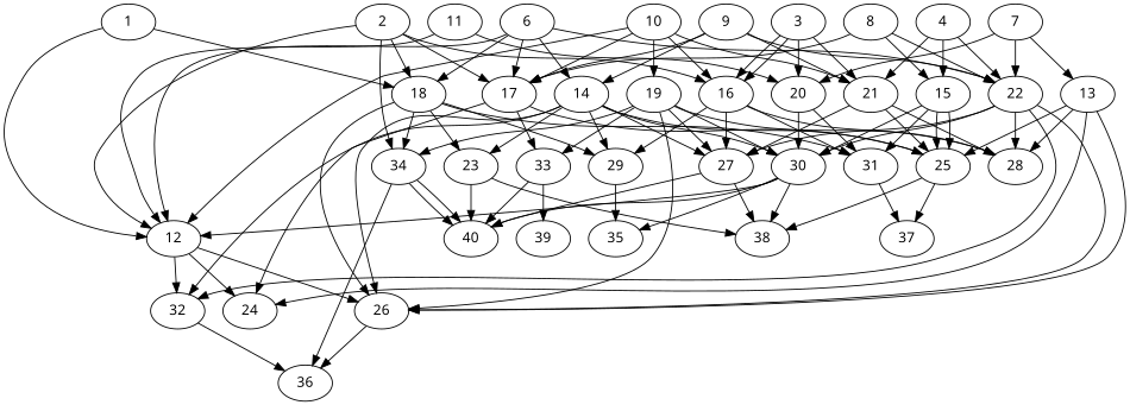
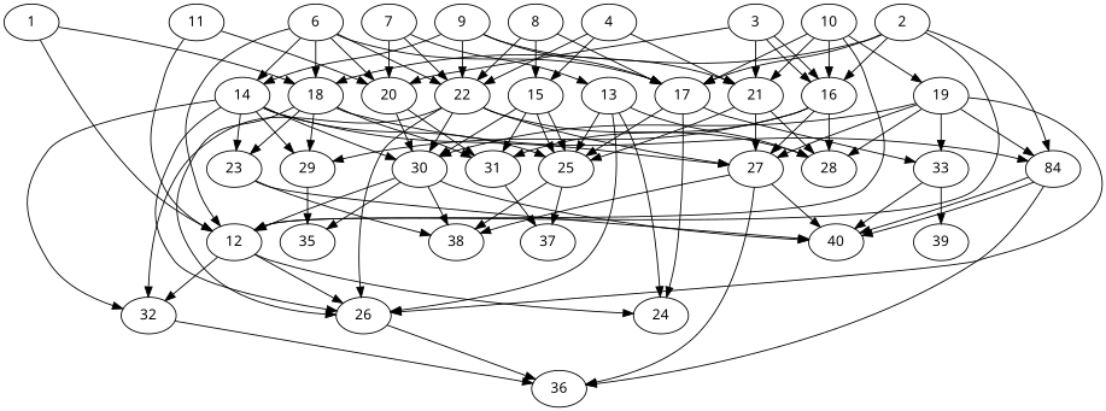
  digraph {
    fontname="Noto Sans"
    node [alpha=0.09 fontname="Noto Sans"]
    edge [fontname="Noto Sans"]
    1 [alpha=0.16 expect_size=7691264]
    12 [alpha=0.11 expect_size=36185088]
    18 [expect_size=6239232]
    24 [alpha=0.06 expect_size=11491328]
    26 [alpha=0.12 expect_size=28537856]
    32 [alpha=0.12 expect_size=5315584]
    23 [expect_size=31270912]
    29 [alpha=0.16 expect_size=9606144]
    31 [alpha=0.05 expect_size=40124416]
-   34 [alpha=0.08 expect_size=30198784]
+   34 [alpha=0.08 expect_size=30198784 label=84]
    36 [alpha=0.11 expect_size=17326080]
    30 [alpha=0.12 expect_size=26642432]
    38 [alpha=0.00 expect_size=33357824]
    40 [expect_size=15990784]
    35 [alpha=0.01 expect_size=44345344]
    37 [alpha=0.06 expect_size=45810688]
    2 [alpha=0.19 expect_size=45035520]
    16 [alpha=0.03 expect_size=46385152]
    17 [alpha=0.00 expect_size=14970880]
    28 [alpha=0.17 expect_size=35440640]
    27 [alpha=0.15 expect_size=34663424]
    25 [expect_size=45236224]
    33 [expect_size=9193472]
    39 [alpha=0.04 expect_size=26550272]
    3 [expect_size=30868480]
    20 [alpha=0.06 expect_size=6979584]
    21 [alpha=0.05 expect_size=50701312]
    4 [alpha=0.13 expect_size=28441600]
    15 [alpha=0.13 expect_size=37707776]
    22 [alpha=0.02 expect_size=5680128]
    13 [alpha=0.12 expect_size=32685056]
    6 [alpha=0.07 expect_size=7538688]
    14 [alpha=0.14 expect_size=7736320]
    7 [alpha=0.16 expect_size=50359296]
    8 [expect_size=51824640]
    9 [alpha=0.12 expect_size=43032576]
    10 [alpha=0.19 expect_size=47878144]
    19 [alpha=0.07 expect_size=26559488]
    11 [alpha=0.01 expect_size=44664832]
    1 -> 12
    1 -> 18
    12 -> 24
    12 -> 26
    12 -> 32
    18 -> 26
    18 -> 23
    18 -> 29
    18 -> 31
    18 -> 34
    26 -> 36
    32 -> 36
    23 -> 38
    23 -> 40
    29 -> 35
    31 -> 37
    34 -> 36
    34 -> 40
    34 -> 40
    30 -> 12
    30 -> 38
    30 -> 40
    30 -> 35
    2 -> 12
    2 -> 18
    2 -> 34
    2 -> 16
    2 -> 17
    16 -> 29
    16 -> 31
    16 -> 28
    16 -> 27
    17 -> 24
    17 -> 25
    17 -> 33
+   27 -> 36
    27 -> 38
    27 -> 40
    25 -> 38
    25 -> 37
    33 -> 40
    33 -> 39
    3 -> 16
    3 -> 16
    3 -> 20
    3 -> 21
    20 -> 31
    20 -> 30
    21 -> 28
    21 -> 27
    21 -> 25
    4 -> 21
    4 -> 15
    4 -> 22
    15 -> 31
    15 -> 30
    15 -> 25
    15 -> 25
    22 -> 26
    22 -> 32
    22 -> 30
    22 -> 28
    22 -> 27
    13 -> 24
    13 -> 26
    13 -> 28
    13 -> 25
    6 -> 12
    6 -> 18
    6 -> 17
+   6 -> 20
    6 -> 22
    6 -> 14
    14 -> 26
    14 -> 32
    14 -> 23
    14 -> 29
    14 -> 30
    14 -> 27
    14 -> 25
    7 -> 20
    7 -> 22
    7 -> 13
    8 -> 17
    8 -> 15
    8 -> 22
    9 -> 17
    9 -> 21
    9 -> 22
    9 -> 14
    10 -> 12
    10 -> 16
    10 -> 17
    10 -> 21
    10 -> 19
    19 -> 26
    19 -> 34
    19 -> 30
    19 -> 28
    19 -> 27
    19 -> 33
    11 -> 12
    11 -> 20
  }
